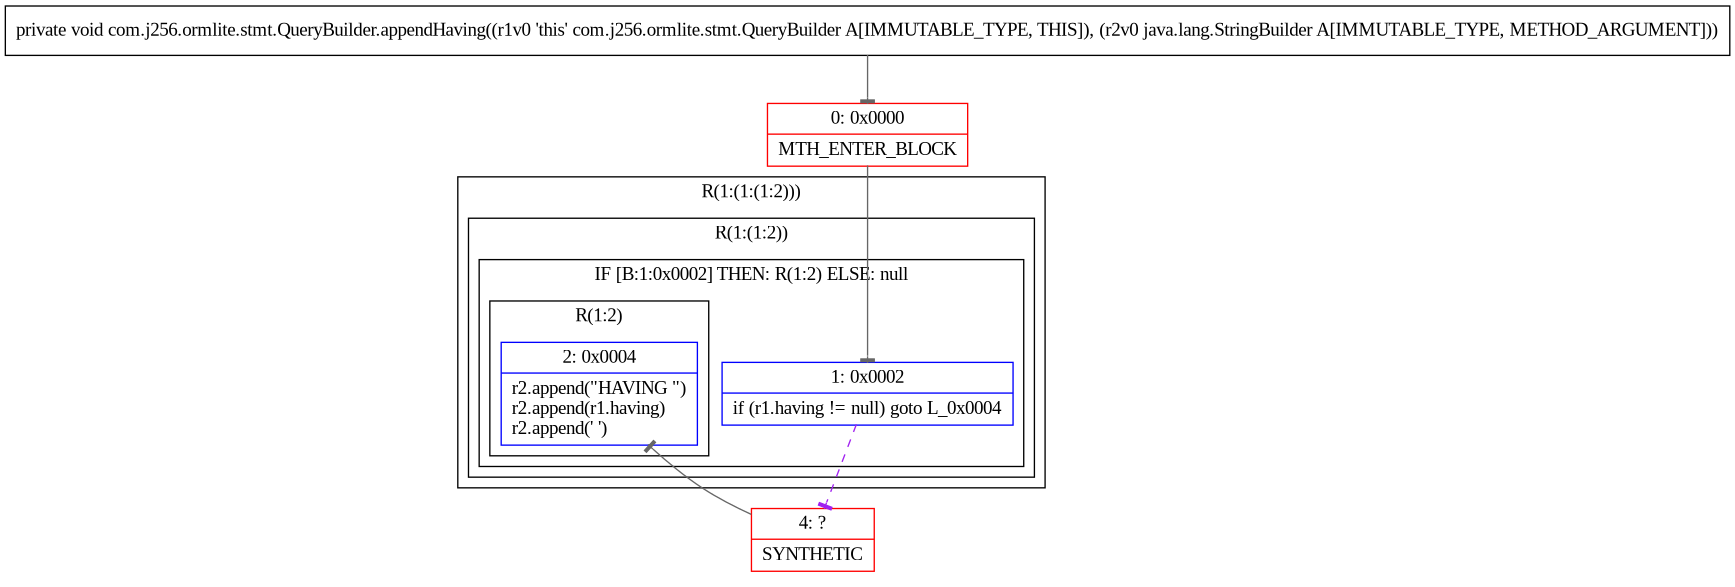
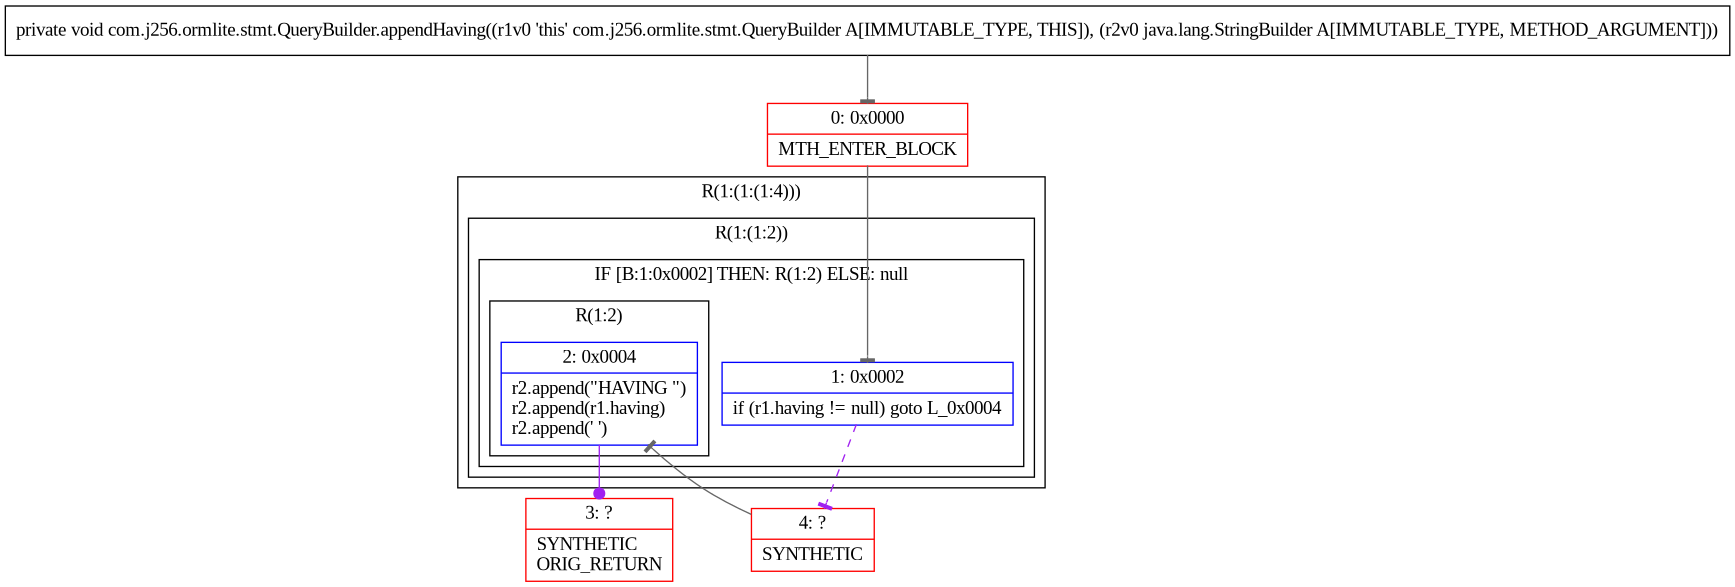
  digraph {
    fontname="Liberation Serif"
    node [color=red fontname="Liberation Serif" shape=record]
    edge [arrowhead=tee color=gray40 fontname="Liberation Serif"]
    n1 [color=blue label="{2\:\ 0x0004|r2.append(\"HAVING \")\lr2.append(r1.having)\lr2.append(' ')\l}"]
    n2 [color=blue label="{1\:\ 0x0002|if (r1.having != null) goto L_0x0004\l}"]
+   n3 [label="{3\:\ ?|SYNTHETIC\lORIG_RETURN\l}"]
    n4 [label="{4\:\ ?|SYNTHETIC\l}"]
    n5 [label="{0\:\ 0x0000|MTH_ENTER_BLOCK\l}"]
    n6 [label="{private void com.j256.ormlite.stmt.QueryBuilder.appendHaving((r1v0 'this' com.j256.ormlite.stmt.QueryBuilder A[IMMUTABLE_TYPE, THIS]), (r2v0 java.lang.StringBuilder A[IMMUTABLE_TYPE, METHOD_ARGUMENT])) }" color=""]
    subgraph cluster_1 {
-     label="R(1:(1:(1:2)))"
+     label="R(1:(1:(1:4)))"
      subgraph cluster_2 {
        label="R(1:(1:2))"
        subgraph cluster_3 {
          label="IF [B:1:0x0002] THEN: R(1:2) ELSE: null"
          n2
          subgraph cluster_4 {
            label="R(1:2)"
            n1
          }
        }
      }
    }
+   n1 -> n3 [arrowhead=dot color=purple]
    n2 -> n4 [color=purple style=dashed]
    n4 -> n1
    n5 -> n2
    n6 -> n5
  }
